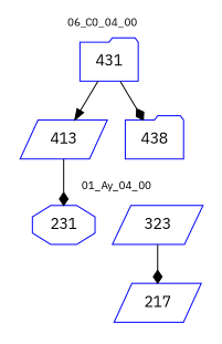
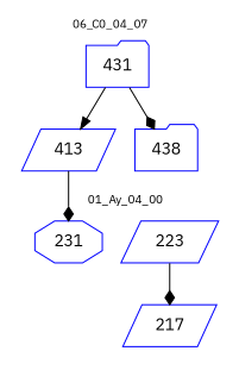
  digraph {
    fontname="IBM Plex Sans"
    node [color=blue fontname="IBM Plex Sans" shape=parallelogram]
    edge [arrowhead=diamond color=black fontname="IBM Plex Sans"]
-   n1 [label=323]
+   n1 [label=223]
    n2 [label=217]
    n3 [label=231 shape=octagon]
    n4 [label=431 shape=folder]
    n5 [label=413]
    n6 [label=438 shape=folder]
    subgraph cluster_1 {
      color=white
      fontsize=10
      label="01_Ay_04_00"
      n1
      n2
      n3
    }
    subgraph cluster_2 {
      color=white
      fontsize=10
-     label="06_C0_04_00"
+     label="06_C0_04_07"
      n4
      n5
      n6
    }
    n1 -> n2
    n4 -> n5 [arrowhead=normal]
    n4 -> n6
    n5 -> n3
  }
